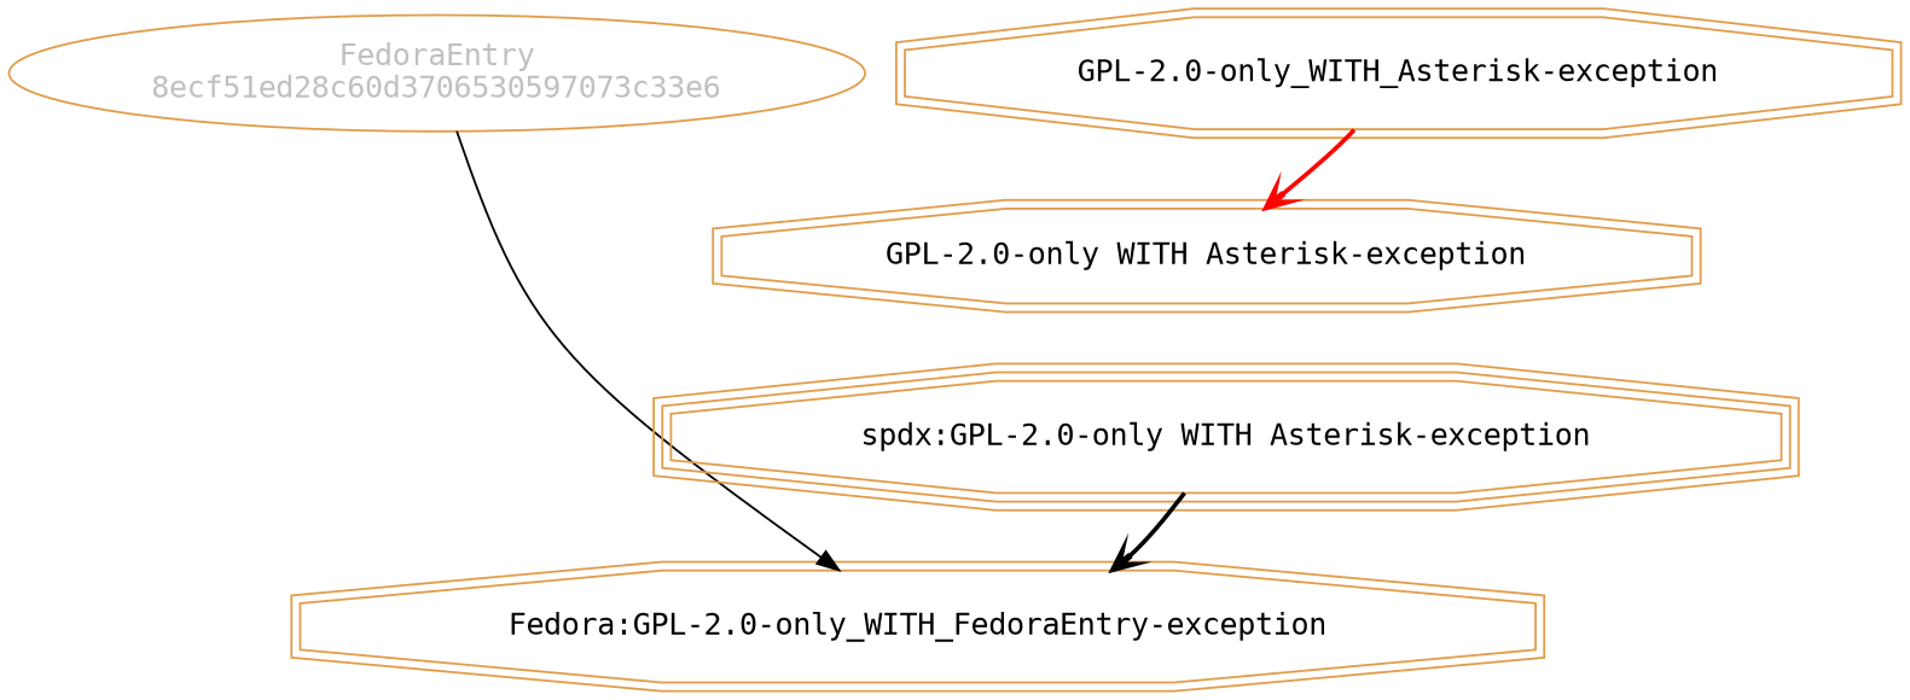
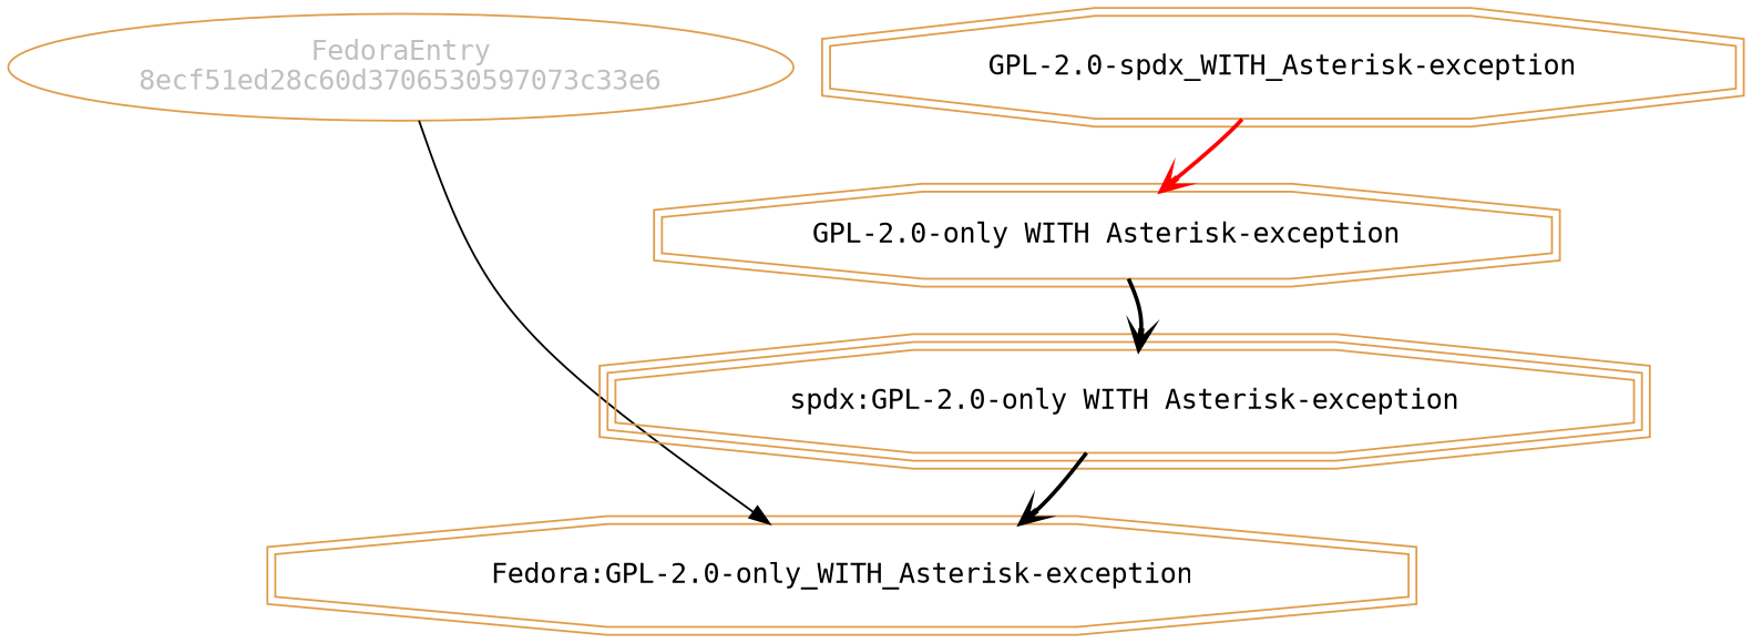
  strict digraph {
    fontname="DejaVu Sans Mono"
    splines=curved
    node [color="#e09d4b" fontname="DejaVu Sans Mono" shape=doubleoctagon]
    edge [color=black fontname="DejaVu Sans Mono" weight=0.7 arrowhead=vee style=bold]
    n1 [fillcolor="beige;1" fontcolor=gray label="FedoraEntry\n8ecf51ed28c60d3706530597073c33e6" shape=ellipse]
-   n2 [label="Fedora:GPL-2.0-only_WITH_FedoraEntry-exception"]
-   n3 [label="GPL-2.0-only_WITH_Asterisk-exception"]
+   n2 [label="Fedora:GPL-2.0-only_WITH_Asterisk-exception"]
+   n3 [label="GPL-2.0-spdx_WITH_Asterisk-exception"]
    n4 [label="GPL-2.0-only WITH Asterisk-exception"]
    n5 [label="spdx:GPL-2.0-only WITH Asterisk-exception" shape=tripleoctagon]
    n1 -> n2 [weight=0.5 arrowhead="" style=""]
    n3 -> n4 [color=red]
+   n4 -> n5
    n5 -> n2
  }
